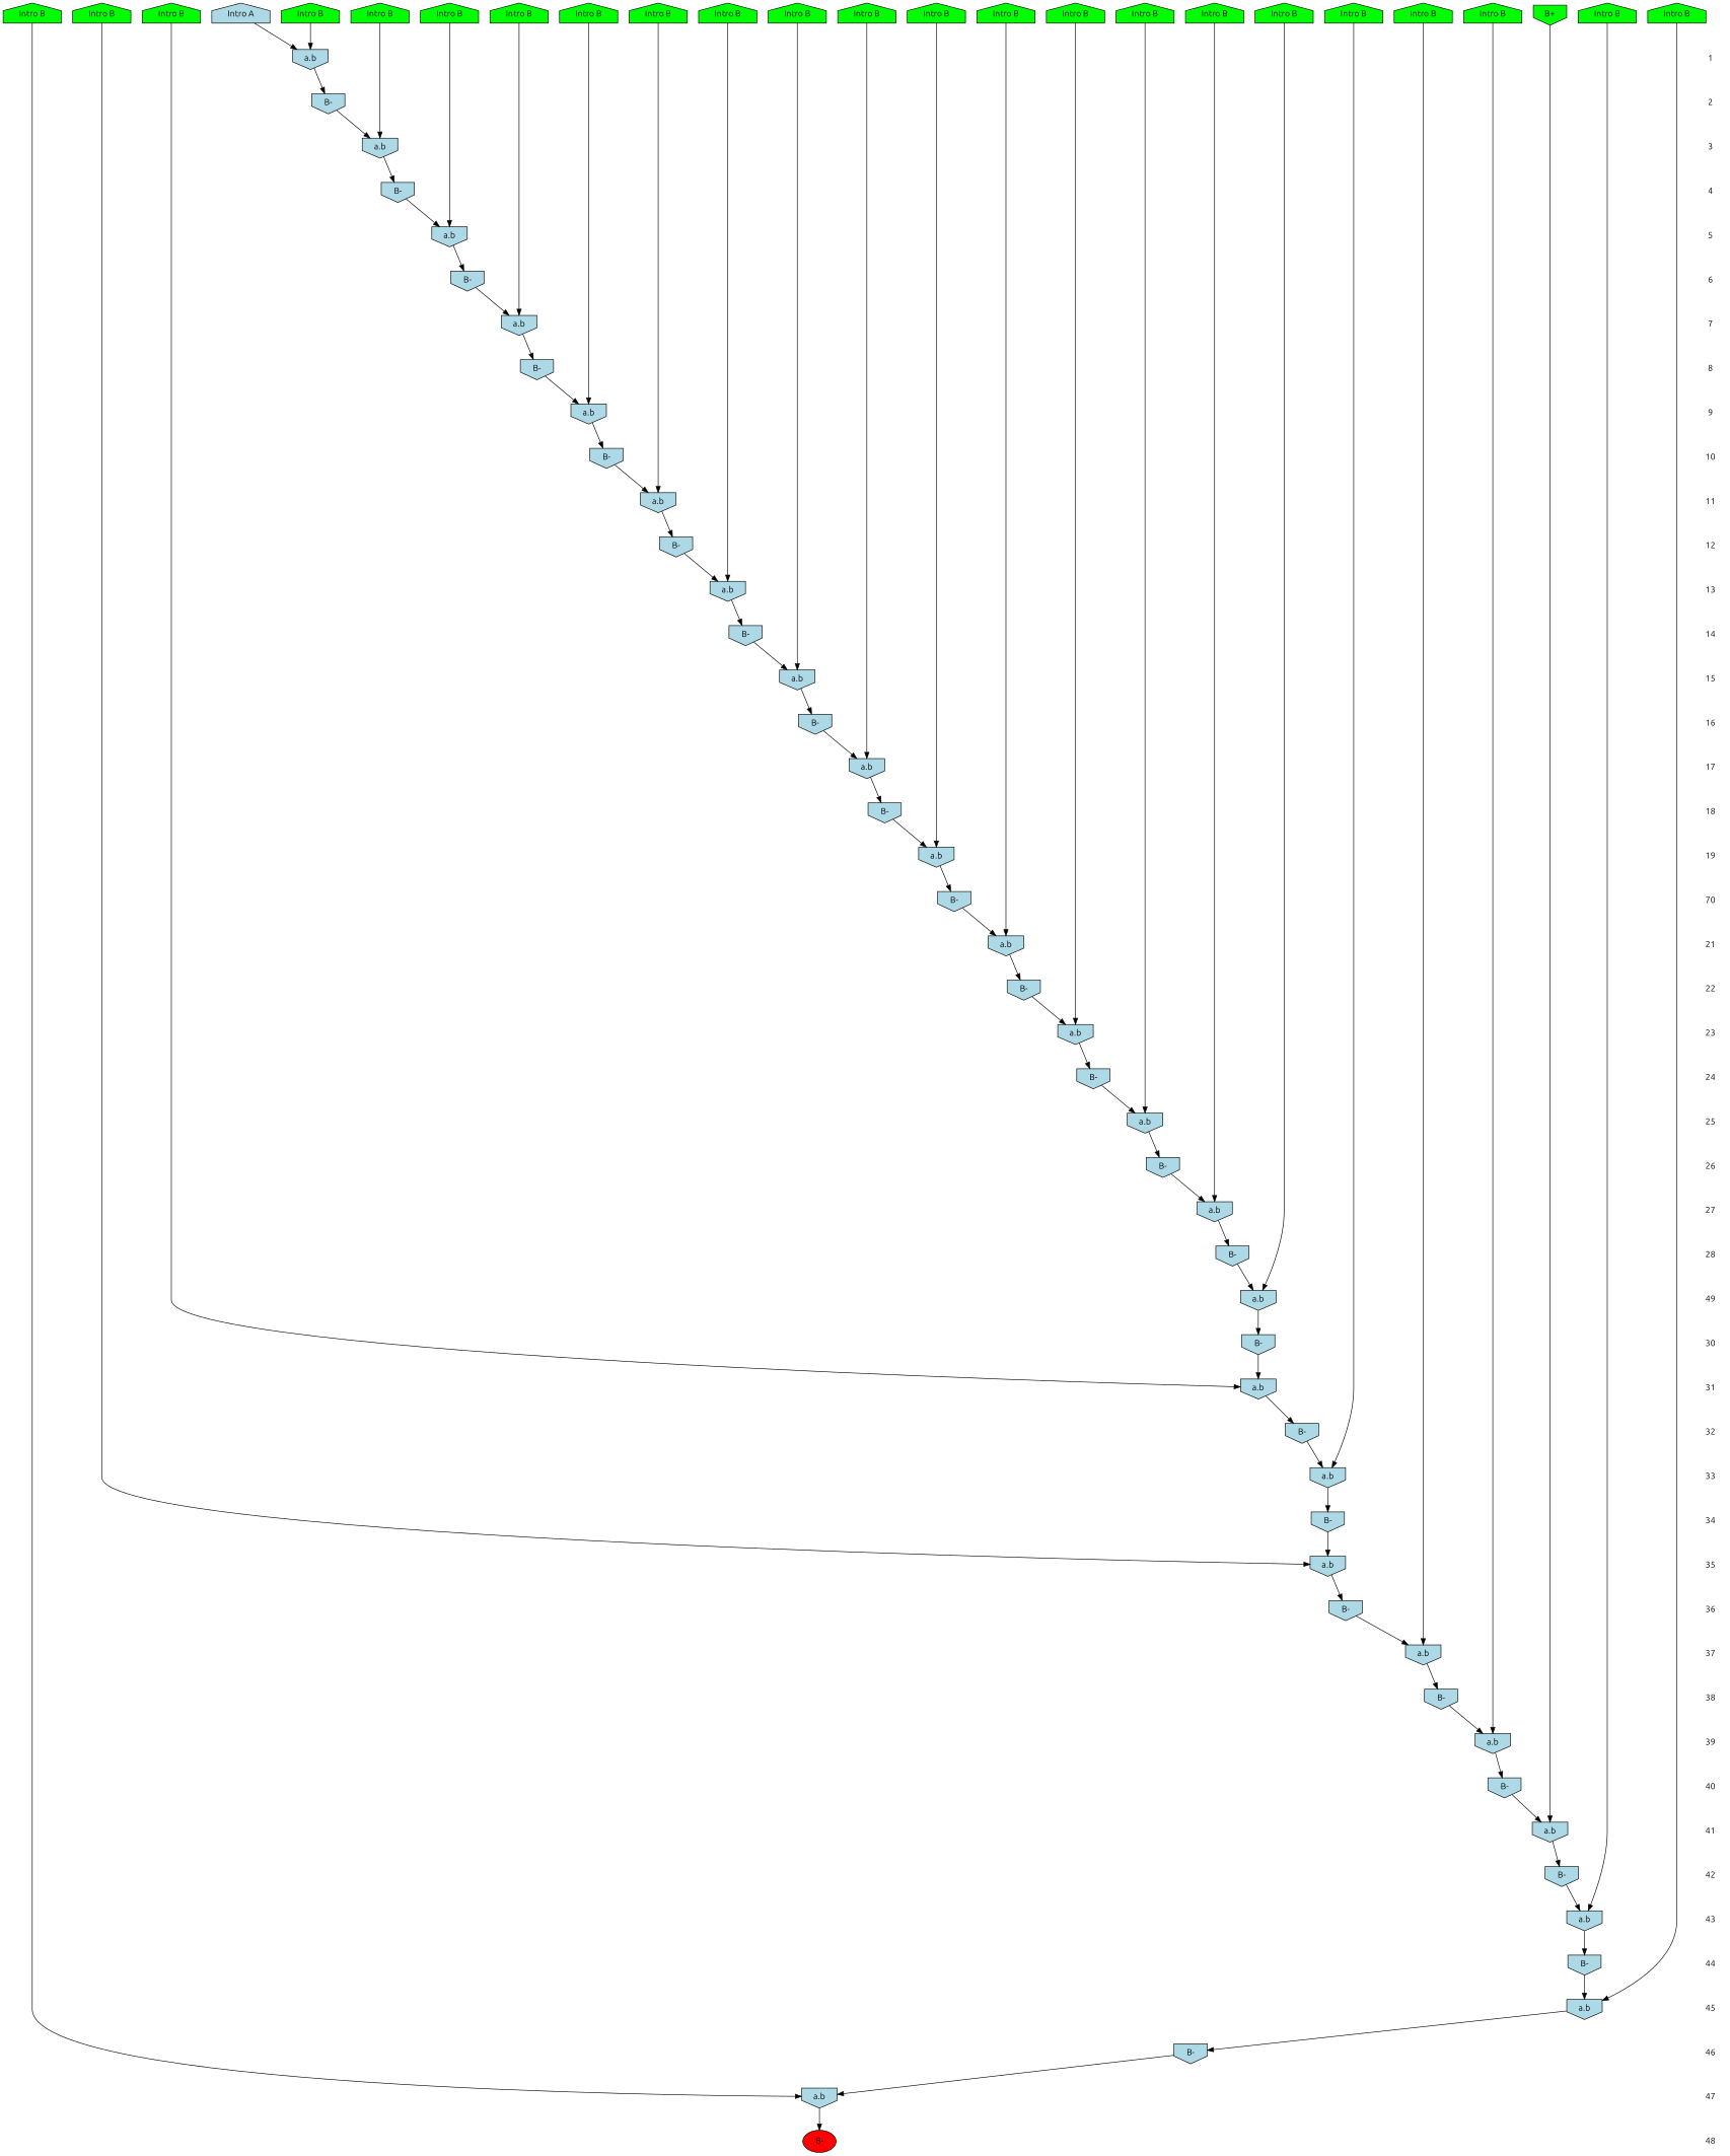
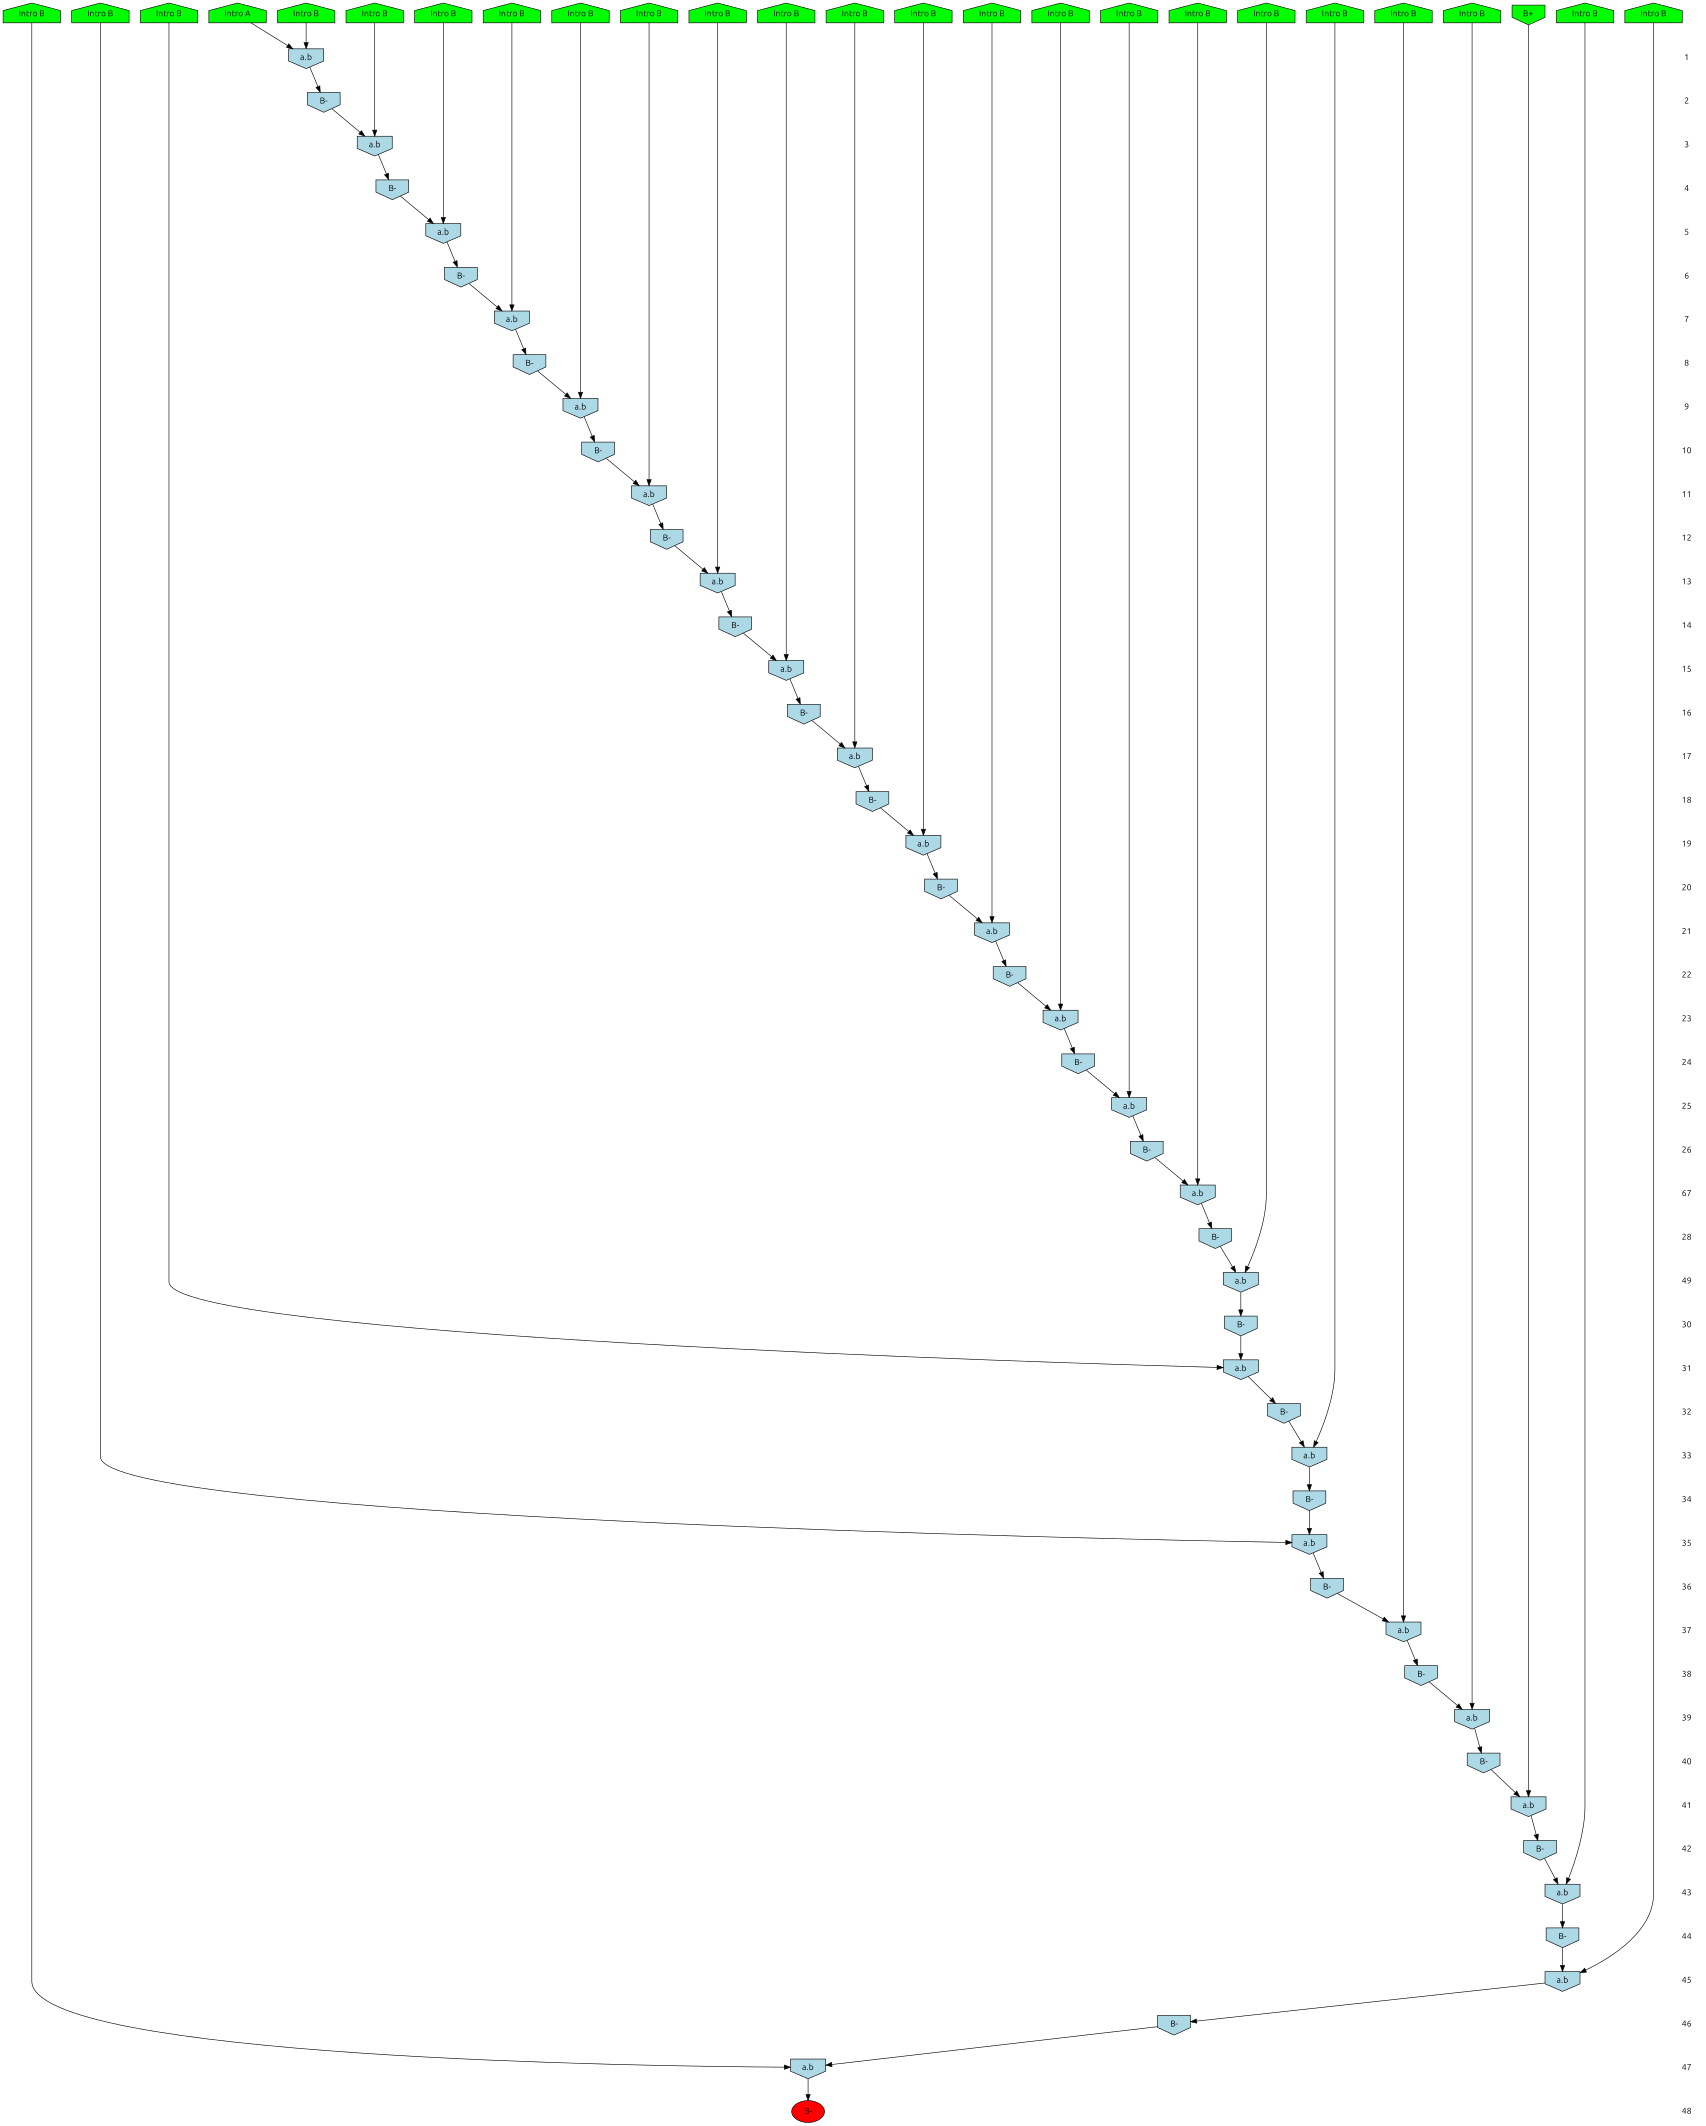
  digraph {
    fontname=Ubuntu
    ranksep=.5
    node [fontname=Ubuntu shape=invhouse style=filled]
    edge [fontname=Ubuntu]
    n1 [fillcolor=green label="Intro B" shape=house]
    n2 [fillcolor=green label="Intro B" shape=house]
    n3 [fillcolor=green label="Intro B" shape=house]
    n4 [fillcolor=green label="Intro B" shape=house]
    n5 [fillcolor=green label="Intro B" shape=house]
    n6 [fillcolor=green label="Intro B" shape=house]
    n7 [fillcolor=green label="Intro B" shape=house]
    n8 [fillcolor=green label="Intro B" shape=house]
    n9 [fillcolor=green label="Intro B" shape=house]
    n10 [fillcolor=green label="Intro B" shape=house]
    n11 [fillcolor=green label="Intro B" shape=house]
    n12 [fillcolor=green label="Intro B" shape=house]
    n13 [fillcolor=green label="Intro B" shape=house]
    n14 [fillcolor=green label="Intro B" shape=house]
    n15 [fillcolor=green label="Intro B" shape=house]
    n16 [fillcolor=green label="Intro B" shape=house]
    n17 [fillcolor=green label="Intro B" shape=house]
    n18 [fillcolor=green label="Intro B" shape=house]
    n19 [fillcolor=green label="Intro B" shape=house]
    n20 [fillcolor=green label="Intro B" shape=house]
    n21 [fillcolor=green label="Intro B" shape=house]
    n22 [fillcolor=green label="Intro B" shape=house]
    n23 [fillcolor=green label="Intro B" shape=house]
-   n24 [fillcolor=lightblue label="Intro A" shape=house]
+   n24 [fillcolor=green label="Intro A" shape=house]
    n25 [fillcolor=green label="B+"]
    1 [shape=plaintext style=""]
    n27 [fillcolor=lightblue label="a.b"]
    2 [shape=plaintext style=""]
    n29 [fillcolor=lightblue label="B-"]
    3 [shape=plaintext style=""]
    n31 [fillcolor=lightblue label="a.b"]
    4 [shape=plaintext style=""]
    n33 [fillcolor=lightblue label="B-"]
    5 [shape=plaintext style=""]
    n35 [fillcolor=lightblue label="a.b"]
    6 [shape=plaintext style=""]
    n37 [fillcolor=lightblue label="B-"]
    7 [shape=plaintext style=""]
    n39 [fillcolor=lightblue label="a.b"]
    8 [shape=plaintext style=""]
    n41 [fillcolor=lightblue label="B-"]
    9 [shape=plaintext style=""]
    n43 [fillcolor=lightblue label="a.b"]
    10 [shape=plaintext style=""]
    n45 [fillcolor=lightblue label="B-"]
    11 [shape=plaintext style=""]
    n47 [fillcolor=lightblue label="a.b"]
    12 [shape=plaintext style=""]
    n49 [fillcolor=lightblue label="B-"]
    13 [shape=plaintext style=""]
    n51 [fillcolor=lightblue label="a.b"]
    23 [shape=plaintext style=""]
    n53 [fillcolor=lightblue label="a.b"]
    14 [shape=plaintext style=""]
    n55 [fillcolor=lightblue label="B-"]
    15 [shape=plaintext style=""]
    n57 [fillcolor=lightblue label="a.b"]
    16 [shape=plaintext style=""]
    n59 [fillcolor=lightblue label="B-"]
    17 [shape=plaintext style=""]
    n61 [fillcolor=lightblue label="a.b"]
    18 [shape=plaintext style=""]
    n63 [fillcolor=lightblue label="B-"]
    19 [shape=plaintext style=""]
    n65 [fillcolor=lightblue label="a.b"]
-   20 [shape=plaintext label=70 style=""]
+   20 [shape=plaintext style=""]
    n67 [fillcolor=lightblue label="B-"]
    21 [shape=plaintext style=""]
    n69 [fillcolor=lightblue label="a.b"]
    22 [shape=plaintext style=""]
    n71 [fillcolor=lightblue label="B-"]
    24 [shape=plaintext style=""]
    n73 [fillcolor=lightblue label="B-"]
    25 [shape=plaintext style=""]
    n75 [fillcolor=lightblue label="a.b"]
    26 [shape=plaintext style=""]
    n77 [fillcolor=lightblue label="B-"]
-   27 [shape=plaintext style=""]
+   27 [shape=plaintext label=67 style=""]
    n79 [fillcolor=lightblue label="a.b"]
    28 [shape=plaintext style=""]
    n81 [fillcolor=lightblue label="B-"]
    n82 [label=49 shape=plaintext style=""]
    n83 [fillcolor=lightblue label="a.b"]
    42 [shape=plaintext style=""]
    n85 [fillcolor=lightblue label="B-"]
    30 [shape=plaintext style=""]
    n87 [fillcolor=lightblue label="B-"]
    31 [shape=plaintext style=""]
    n89 [fillcolor=lightblue label="a.b"]
    32 [shape=plaintext style=""]
    n91 [fillcolor=lightblue label="B-"]
    33 [shape=plaintext style=""]
    n93 [fillcolor=lightblue label="a.b"]
    34 [shape=plaintext style=""]
    n95 [fillcolor=lightblue label="B-"]
    35 [shape=plaintext style=""]
    n97 [fillcolor=lightblue label="a.b"]
    36 [shape=plaintext style=""]
    n99 [fillcolor=lightblue label="B-"]
    37 [shape=plaintext style=""]
    n101 [fillcolor=lightblue label="a.b"]
    38 [shape=plaintext style=""]
    n103 [fillcolor=lightblue label="B-"]
    39 [shape=plaintext style=""]
    n105 [fillcolor=lightblue label="a.b"]
    40 [shape=plaintext style=""]
    n107 [fillcolor=lightblue label="B-"]
    41 [shape=plaintext style=""]
    n109 [fillcolor=lightblue label="a.b"]
    43 [shape=plaintext style=""]
    n111 [fillcolor=lightblue label="a.b"]
    44 [shape=plaintext style=""]
    n113 [fillcolor=lightblue label="B-"]
    45 [shape=plaintext style=""]
    n115 [fillcolor=lightblue label="a.b"]
    46 [shape=plaintext style=""]
    n117 [fillcolor=lightblue label="B-"]
    47 [shape=plaintext style=""]
    n119 [fillcolor=lightblue label="a.b"]
    48 [shape=plaintext style=""]
    n121 [fillcolor=red label="B-" shape=""]
    subgraph sub_1 {
      rank=same
      n1
      n2
      n3
      n4
      n5
      n6
      n7
      n8
      n9
      n10
      n11
      n12
      n13
      n14
      n15
      n16
      n17
      n18
      n19
      n20
      n21
      n22
      n23
      n24
      n25
    }
    subgraph sub_2 {
      rank=same
      1
      n27
    }
    subgraph sub_3 {
      rank=same
      2
      n29
    }
    subgraph sub_4 {
      rank=same
      3
      n31
    }
    subgraph sub_5 {
      rank=same
      4
      n33
    }
    subgraph sub_6 {
      rank=same
      5
      n35
    }
    subgraph sub_7 {
      rank=same
      6
      n37
    }
    subgraph sub_8 {
      rank=same
      7
      n39
    }
    subgraph sub_9 {
      rank=same
      8
      n41
    }
    subgraph sub_10 {
      rank=same
      9
      n43
    }
    subgraph sub_11 {
      rank=same
      10
      n45
    }
    subgraph sub_12 {
      rank=same
      11
      n47
    }
    subgraph sub_13 {
      rank=same
      12
      n49
    }
    subgraph sub_14 {
      rank=same
      13
      n51
    }
    subgraph sub_15 {
      rank=same
      23
      n53
    }
    subgraph sub_16 {
      rank=same
      14
      n55
    }
    subgraph sub_17 {
      rank=same
      15
      n57
    }
    subgraph sub_18 {
      rank=same
      16
      n59
    }
    subgraph sub_19 {
      rank=same
      17
      n61
    }
    subgraph sub_20 {
      rank=same
      18
      n63
    }
    subgraph sub_21 {
      rank=same
      19
      n65
    }
    subgraph sub_22 {
      rank=same
      20
      n67
    }
    subgraph sub_23 {
      rank=same
      21
      n69
    }
    subgraph sub_24 {
      rank=same
      22
      n71
    }
    subgraph sub_25 {
      rank=same
      24
      n73
    }
    subgraph sub_26 {
      rank=same
      25
      n75
    }
    subgraph sub_27 {
      rank=same
      26
      n77
    }
    subgraph sub_28 {
      rank=same
      27
      n79
    }
    subgraph sub_29 {
      rank=same
      28
      n81
    }
    subgraph sub_30 {
      rank=same
      n82
      n83
    }
    subgraph sub_31 {
      rank=same
      42
      n85
    }
    subgraph sub_32 {
      rank=same
      30
      n87
    }
    subgraph sub_33 {
      rank=same
      31
      n89
    }
    subgraph sub_34 {
      rank=same
      32
      n91
    }
    subgraph sub_35 {
      rank=same
      33
      n93
    }
    subgraph sub_36 {
      rank=same
      34
      n95
    }
    subgraph sub_37 {
      rank=same
      35
      n97
    }
    subgraph sub_38 {
      rank=same
      36
      n99
    }
    subgraph sub_39 {
      rank=same
      37
      n101
    }
    subgraph sub_40 {
      rank=same
      38
      n103
    }
    subgraph sub_41 {
      rank=same
      39
      n105
    }
    subgraph sub_42 {
      rank=same
      40
      n107
    }
    subgraph sub_43 {
      rank=same
      41
      n109
    }
    subgraph sub_44 {
      rank=same
      43
      n111
    }
    subgraph sub_45 {
      rank=same
      44
      n113
    }
    subgraph sub_46 {
      rank=same
      45
      n115
    }
    subgraph sub_47 {
      rank=same
      46
      n117
    }
    subgraph sub_48 {
      rank=same
      47
      n119
    }
    subgraph sub_49 {
      rank=same
      48
      n121
    }
    n1 -> n89
    n2 -> n27
    n3 -> n65
    n4 -> n43
    n5 -> n101
    n6 -> n97
    n7 -> n35
    n8 -> n53
    n9 -> n31
    n10 -> n105
    n11 -> n61
    n12 -> n83
    n13 -> n119
    n14 -> n79
    n15 -> n93
    n16 -> n115
    n17 -> n47
    n18 -> n51
    n19 -> n111
    n20 -> n57
    n21 -> n75
    n22 -> n39
    n23 -> n69
    n24 -> n27
    n25 -> n109
    1 -> 2 [style=invis]
    n27 -> n29
    2 -> 3 [style=invis]
    n29 -> n31
    3 -> 4 [style=invis]
    n31 -> n33
    4 -> 5 [style=invis]
    n33 -> n35
    5 -> 6 [style=invis]
    n35 -> n37
    6 -> 7 [style=invis]
    n37 -> n39
    7 -> 8 [style=invis]
    n39 -> n41
    8 -> 9 [style=invis]
    n41 -> n43
    9 -> 10 [style=invis]
    n43 -> n45
    10 -> 11 [style=invis]
    n45 -> n47
    11 -> 12 [style=invis]
    n47 -> n49
    12 -> 13 [style=invis]
    n49 -> n51
    13 -> 14 [style=invis]
    n51 -> n55
    23 -> 24 [style=invis]
    n53 -> n73
    14 -> 15 [style=invis]
    n55 -> n57
    15 -> 16 [style=invis]
    n57 -> n59
    16 -> 17 [style=invis]
    n59 -> n61
    17 -> 18 [style=invis]
    n61 -> n63
    18 -> 19 [style=invis]
    n63 -> n65
    19 -> 20 [style=invis]
    n65 -> n67
    20 -> 21 [style=invis]
    n67 -> n69
    21 -> 22 [style=invis]
    n69 -> n71
    22 -> 23 [style=invis]
    n71 -> n53
    24 -> 25 [style=invis]
    n73 -> n75
    25 -> 26 [style=invis]
    n75 -> n77
    26 -> 27 [style=invis]
    n77 -> n79
    27 -> 28 [style=invis]
    n79 -> n81
    28 -> n82 [style=invis]
    n81 -> n83
    n82 -> 30 [style=invis]
    n83 -> n87
    42 -> 43 [style=invis]
    n85 -> n111
    30 -> 31 [style=invis]
    n87 -> n89
    31 -> 32 [style=invis]
    n89 -> n91
    32 -> 33 [style=invis]
    n91 -> n93
    33 -> 34 [style=invis]
    n93 -> n95
    34 -> 35 [style=invis]
    n95 -> n97
    35 -> 36 [style=invis]
    n97 -> n99
    36 -> 37 [style=invis]
    n99 -> n101
    37 -> 38 [style=invis]
    n101 -> n103
    38 -> 39 [style=invis]
    n103 -> n105
    39 -> 40 [style=invis]
    n105 -> n107
    40 -> 41 [style=invis]
    n107 -> n109
    41 -> 42 [style=invis]
    n109 -> n85
    43 -> 44 [style=invis]
    n111 -> n113
    44 -> 45 [style=invis]
    n113 -> n115
    45 -> 46 [style=invis]
    n115 -> n117
    46 -> 47 [style=invis]
    n117 -> n119
    47 -> 48 [style=invis]
    n119 -> n121
  }
